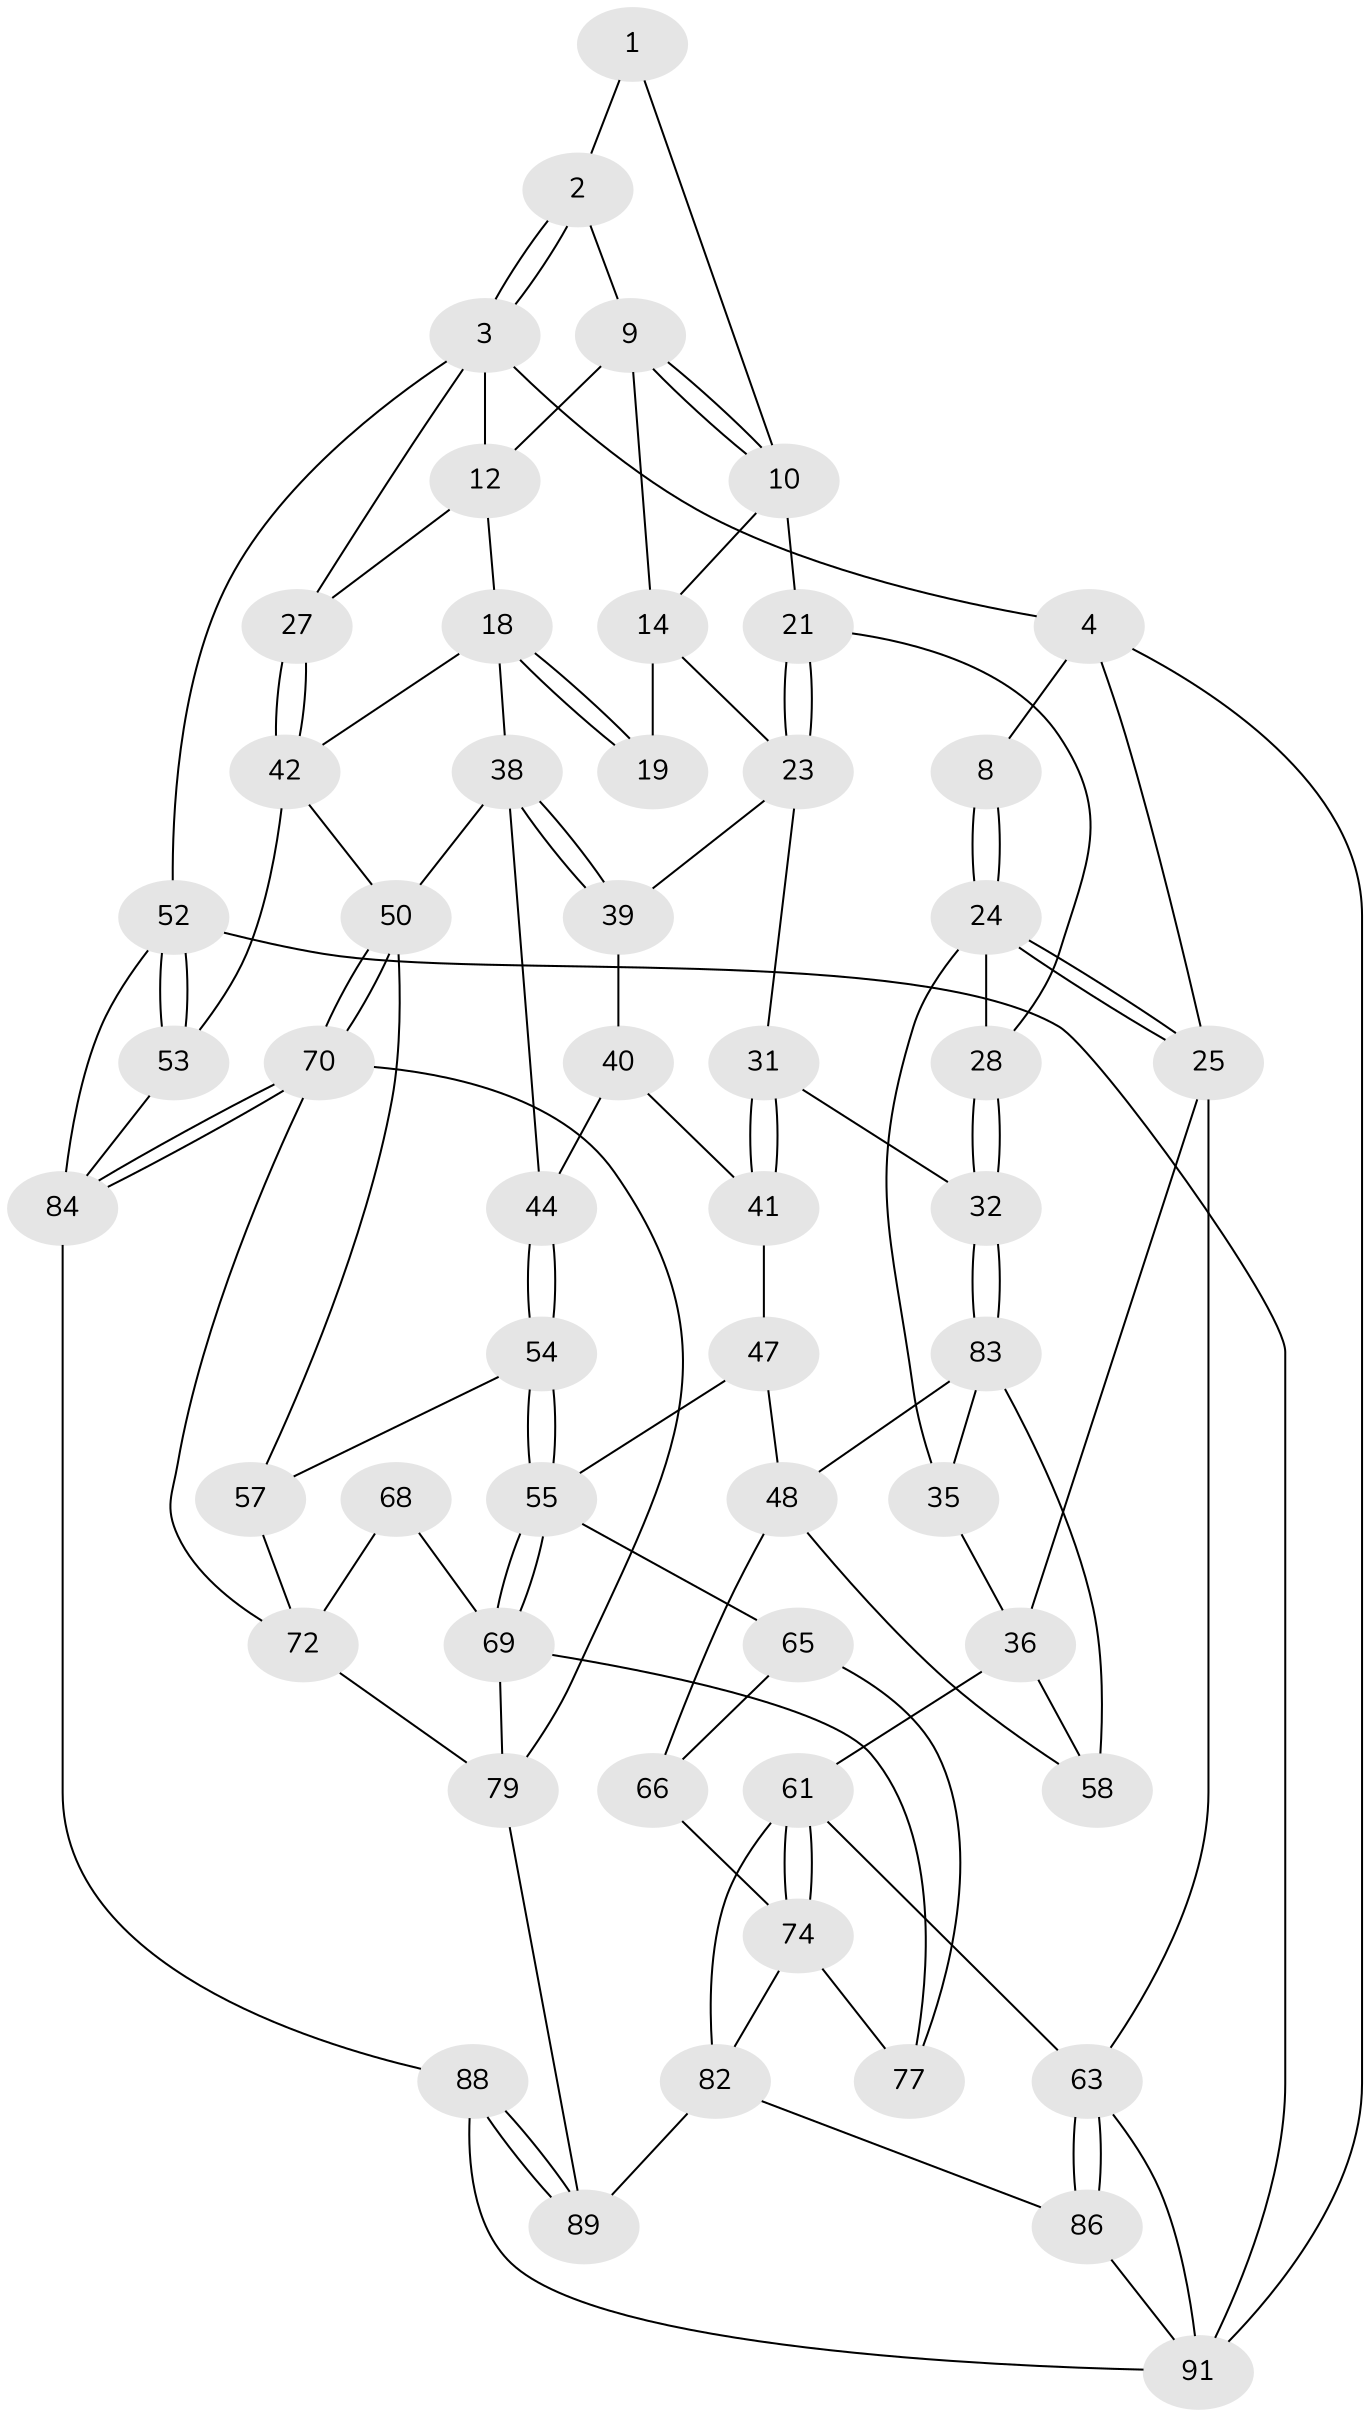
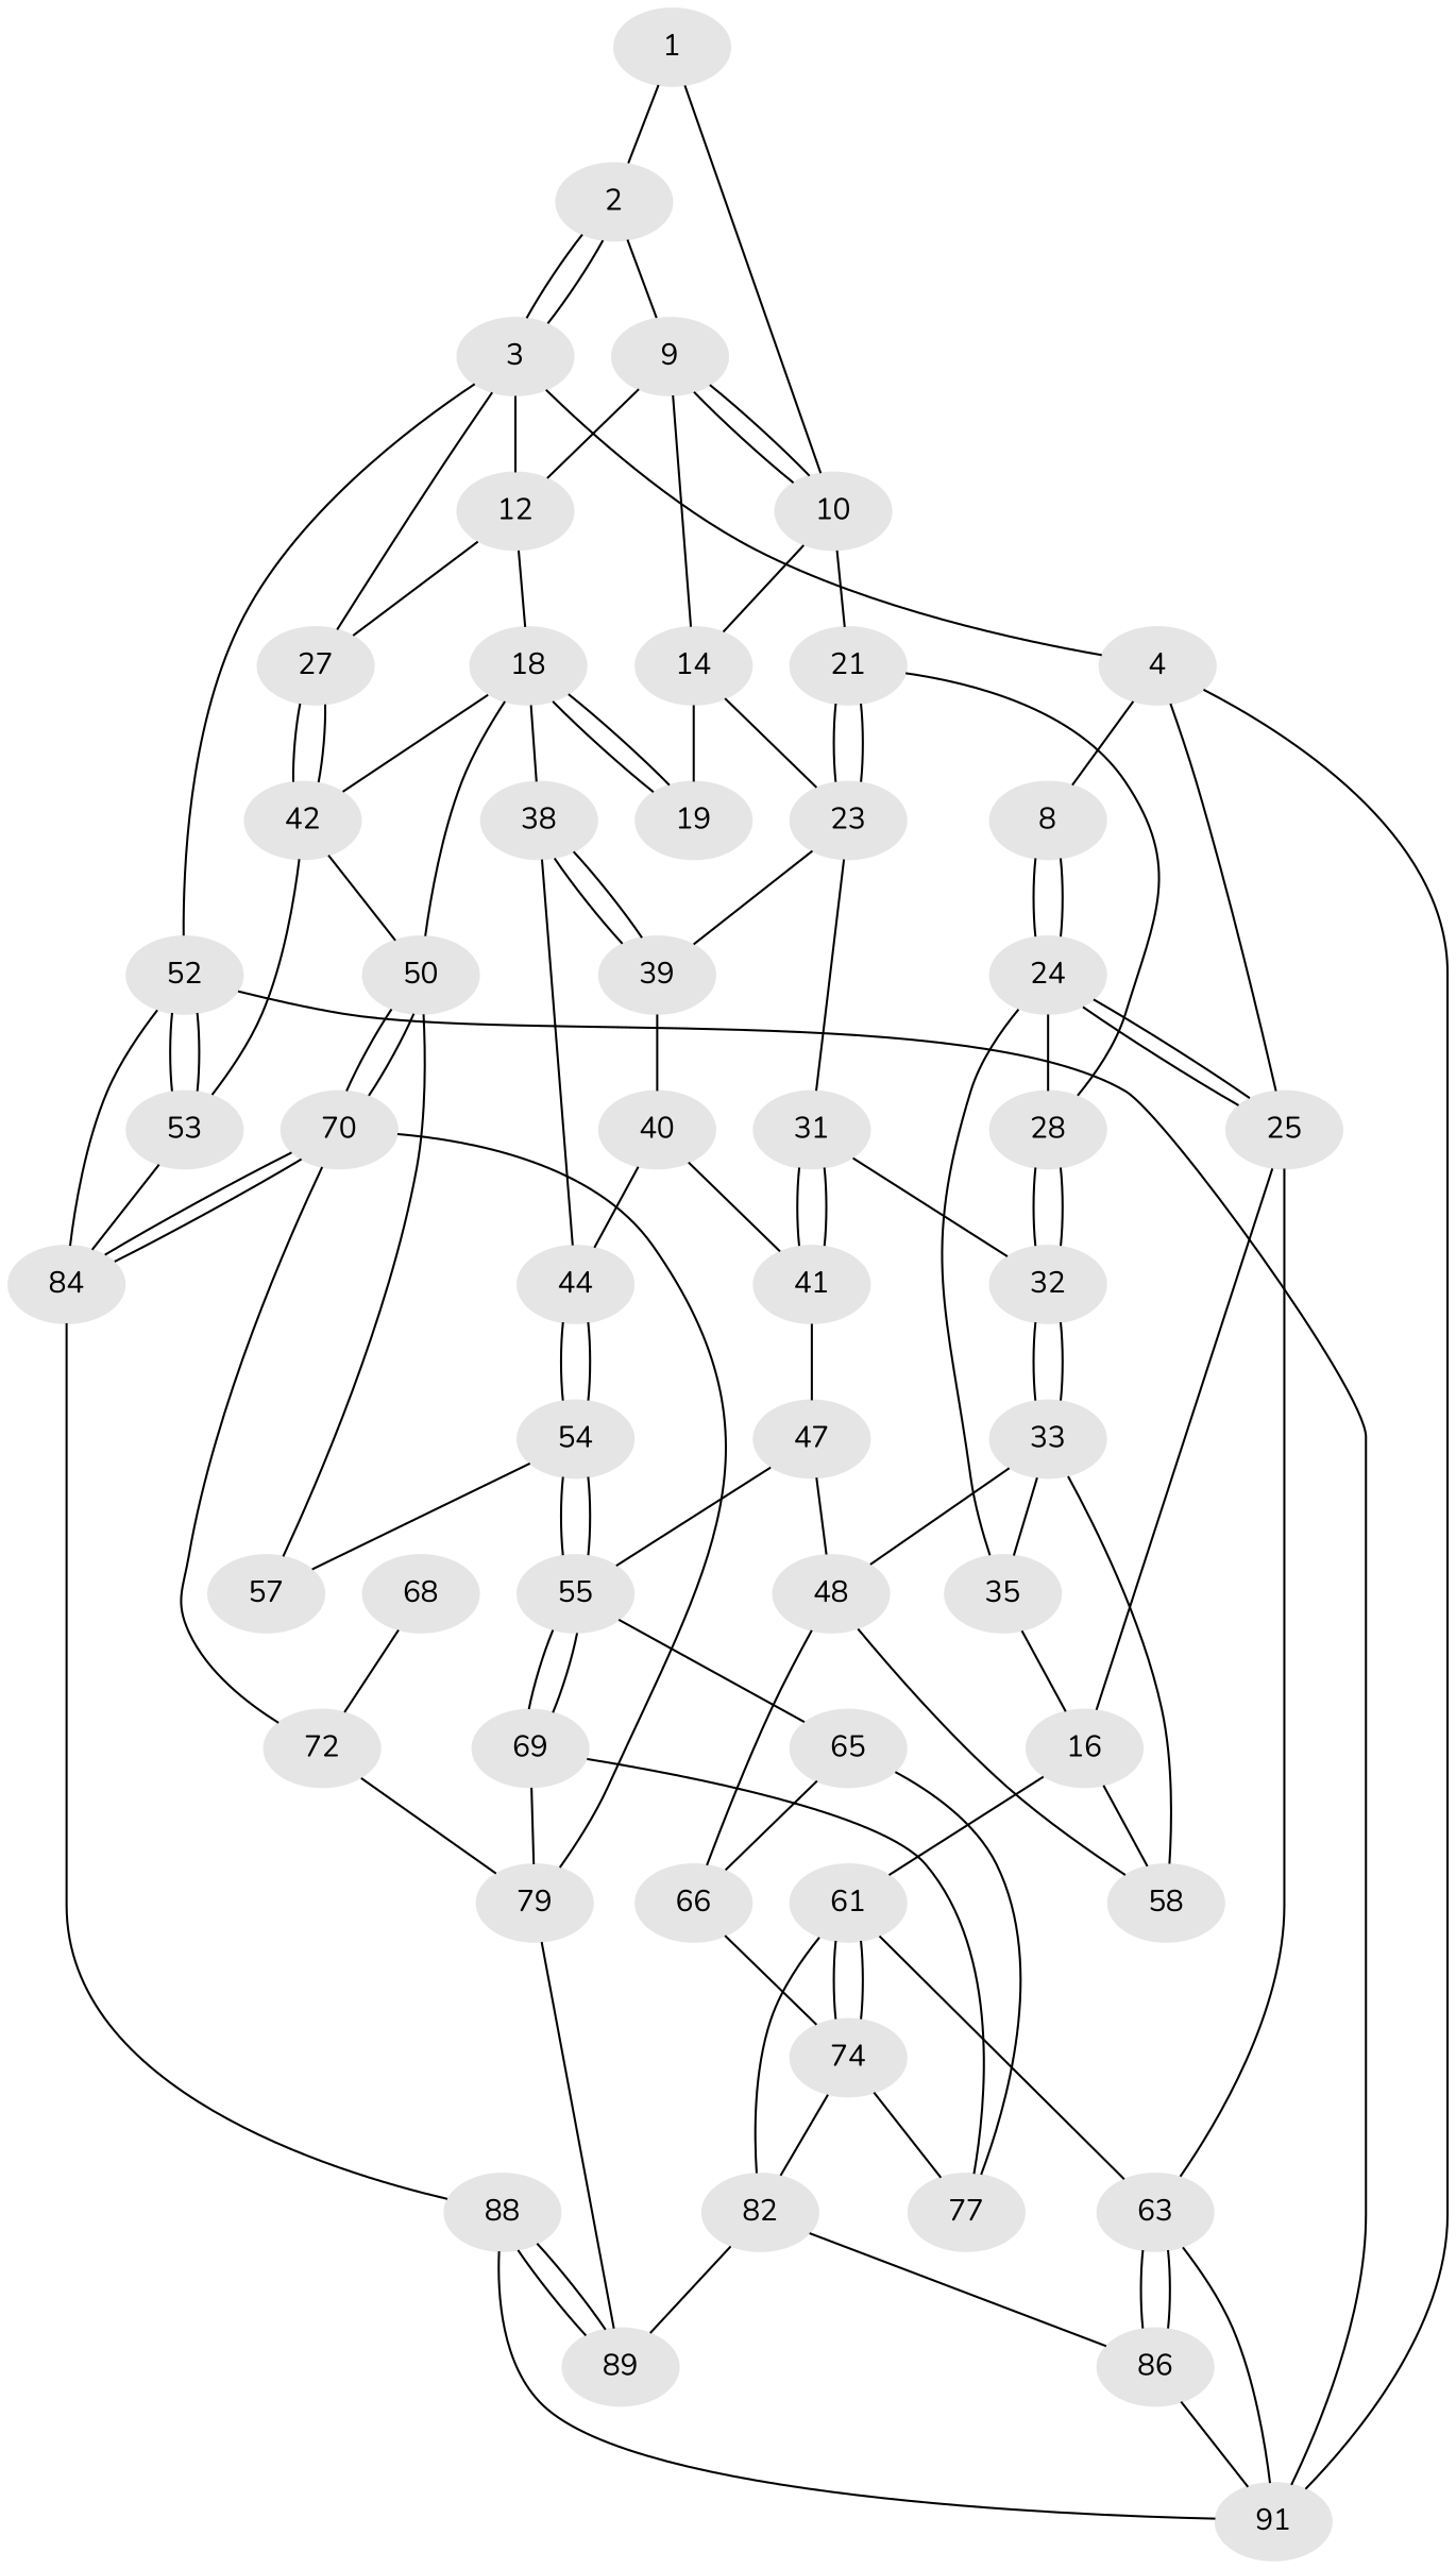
  graph {
    fontname=Nunito
    node [color=gray90 fontname=Nunito style=filled]
    edge [fontname=Nunito]
    1 [super="+6"]
    2
    10 [super="+16"]
    3 [super="+13"]
    9 [super="+11"]
    21 [super="+22"]
    14 [super="+15"]
    4 [super="+5"]
    12 [super="+17"]
    27
    52 [super="+90"]
    8
    25 [super="+26"]
    91 [super="+92"]
    18 [super="+37"]
    42 [super="+49"]
    53 [super="+83"]
    84 [super="+87"]
    24 [super="+29"]
-   36 [super="+59"]
+   36 [super="+59" label=16]
    63 [super="+64"]
    23 [super="+30"]
    28
    35
    19 [super="+20"]
    38 [super="+43"]
    39
    44
    50 [super="+51"]
    31
    32
    41 [super="+46"]
    40 [super="+45"]
    58
    61 [super="+62"]
    86
-   33 [super="+34" label=83]
+   33 [super="+34"]
    47
    48 [super="+60"]
    66 [super="+73"]
    74 [super="+81"]
    82 [super="+85"]
    54
    57 [super="+67"]
    70 [super="+71"]
    55 [super="+56"]
    65 [super="+75"]
    69 [super="+76"]
    72 [super="+78"]
    79 [super="+80"]
    88
    77
    68
    89
    1 -- 2
    1 -- 10
    2 -- 3
    2 -- 3
    2 -- 9
    10 -- 21
    10 -- 14
    3 -- 4
    3 -- 12
    3 -- 27
    3 -- 52
    9 -- 10
    9 -- 10
    9 -- 14
    9 -- 12
    21 -- 23
    21 -- 23
    21 -- 28
    14 -- 23
    14 -- 19 [weight=2]
    4 -- 8
    4 -- 25
    4 -- 91
    12 -- 27
    12 -- 18
    27 -- 42
    27 -- 42
    52 -- 91
    52 -- 53 [weight=2]
    52 -- 53
    52 -- 84
    8 -- 24
    8 -- 24
    25 -- 36
    25 -- 63
    18 -- 42
    18 -- 19
    18 -- 19
    18 -- 38
    42 -- 53
    42 -- 50
    53 -- 84
    84 -- 88
    24 -- 25
    24 -- 25
    24 -- 28
    24 -- 35
    36 -- 58
    36 -- 61
    63 -- 91
    63 -- 86
    63 -- 86
    23 -- 39
    23 -- 31
    28 -- 32
    28 -- 32
    35 -- 36
    38 -- 39
    38 -- 39
    38 -- 44
-   38 -- 50
+   18 -- 50
    39 -- 40
    44 -- 54
    44 -- 54
    50 -- 57
    50 -- 70
    50 -- 70
    31 -- 32
    31 -- 41
    31 -- 41
    32 -- 33
    32 -- 33
    41 -- 47
    40 -- 44
    40 -- 41 [weight=2]
    61 -- 63
    61 -- 74
    61 -- 74
    61 -- 82
    86 -- 91
    33 -- 35
    33 -- 58
    33 -- 48
    47 -- 48
    47 -- 55
    48 -- 58
    48 -- 66
    66 -- 74
    74 -- 82
    74 -- 77
    82 -- 86
    82 -- 89
    54 -- 57
    54 -- 55
    54 -- 55
-   57 -- 72
    70 -- 84
    70 -- 84
    70 -- 72
    70 -- 79
    55 -- 65
    55 -- 69
    55 -- 69
    65 -- 66 [weight=2]
    65 -- 77
    69 -- 79
    69 -- 77
    72 -- 79
    79 -- 89
    88 -- 91
    88 -- 89
    88 -- 89
-   68 -- 69
    68 -- 72
  }
